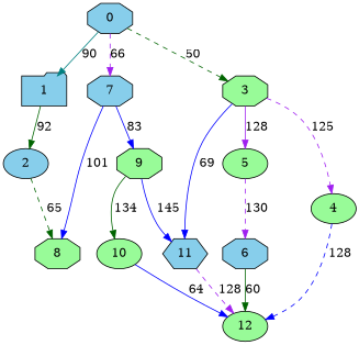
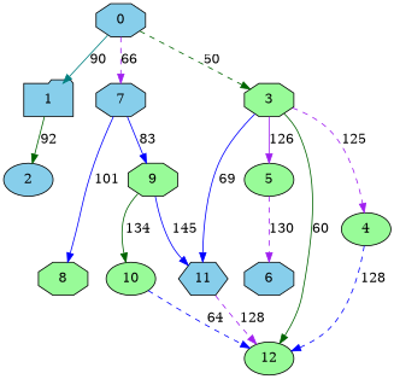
  digraph {
    node [fillcolor=palegreen shape=octagon style=filled]
    edge [color=blue style=solid]
    0 [fillcolor=skyblue]
    1 [fillcolor=skyblue shape=folder]
    3
    7 [fillcolor=skyblue]
    2 [fillcolor=skyblue shape=ellipse]
    4 [shape=ellipse]
    5 [shape=ellipse]
    11 [fillcolor=skyblue shape=hexagon]
    8
    9
    12 [shape=ellipse]
    6 [fillcolor=skyblue]
    10 [shape=ellipse]
    0 -> 1 [color=teal label=90]
    0 -> 3 [color=darkgreen label=50 style=dashed]
    0 -> 7 [color=purple label=66 style=dashed]
    1 -> 2 [color=darkgreen label=92]
    3 -> 4 [color=purple label=125 style=dashed]
-   3 -> 5 [color=purple label=128]
+   3 -> 5 [color=purple label=126]
    3 -> 11 [label=69]
    7 -> 8 [label=101]
    7 -> 9 [label=83]
-   2 -> 8 [color=darkgreen label=65 style=dashed]
    4 -> 12 [label=128 style=dashed]
    5 -> 6 [color=purple label=130 style=dashed]
    11 -> 12 [color=purple label=128 style=dashed]
    9 -> 11 [label=145]
    9 -> 10 [color=darkgreen label=134]
-   6 -> 12 [color=darkgreen label=60]
-   10 -> 12 [label=64]
+   3 -> 12 [color=darkgreen label=60]
+   10 -> 12 [label=64 style=dashed]
  }
